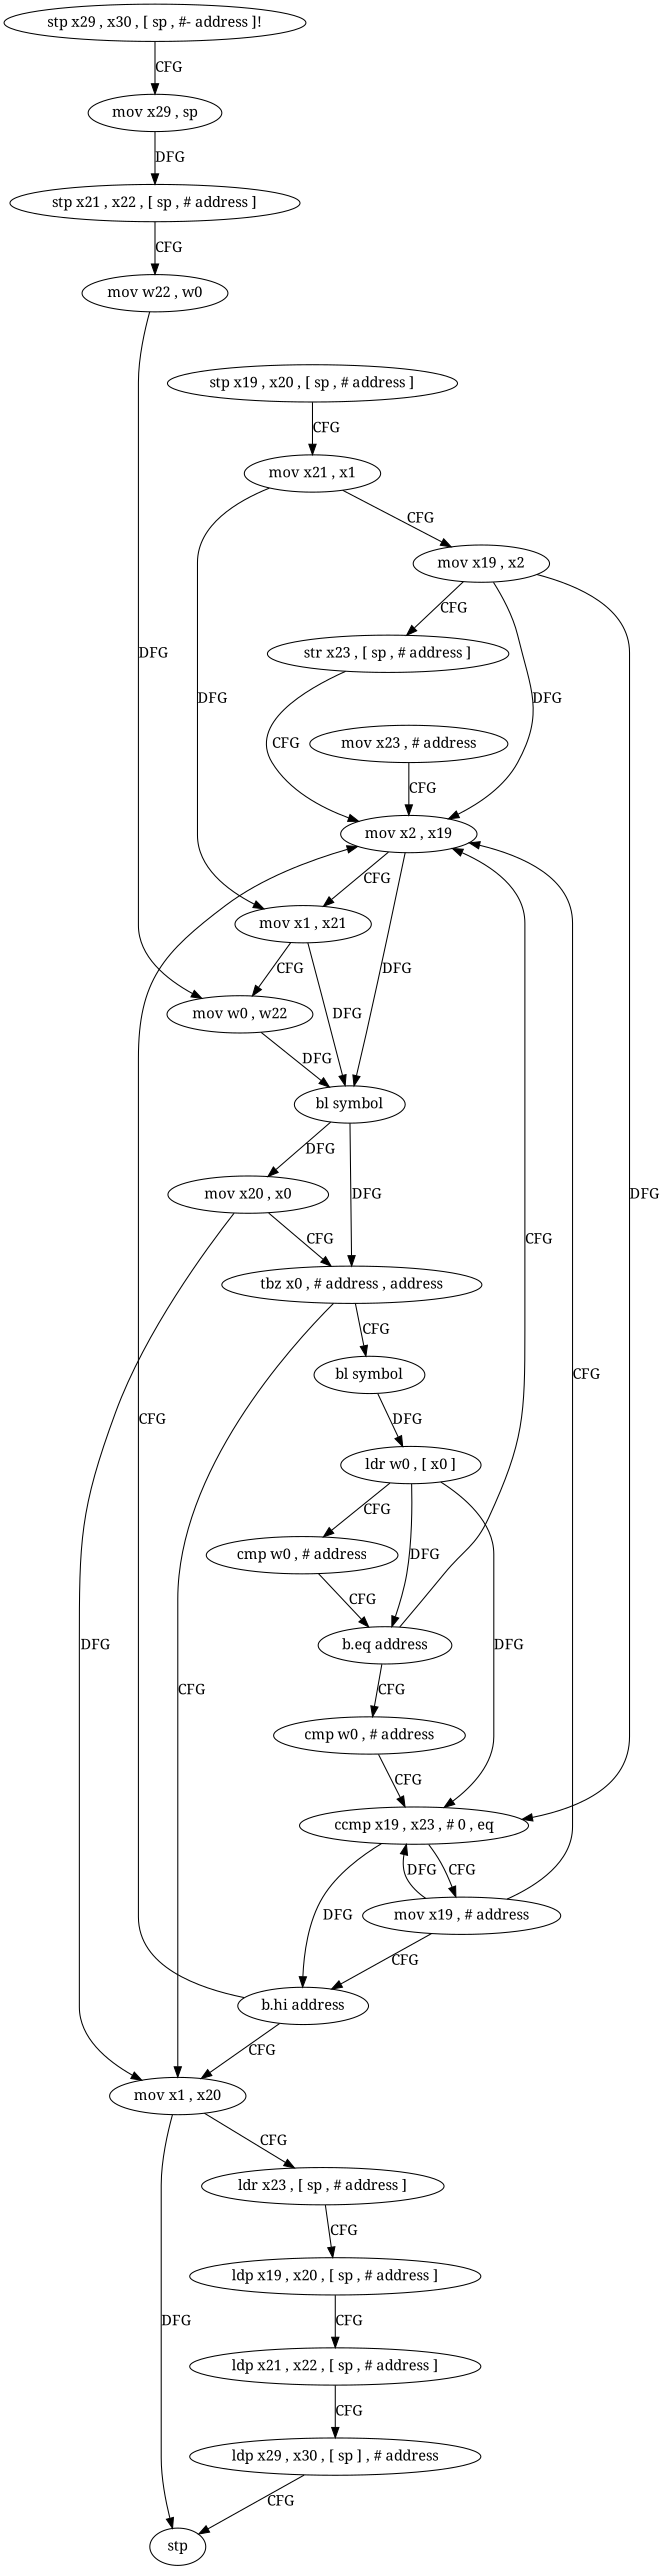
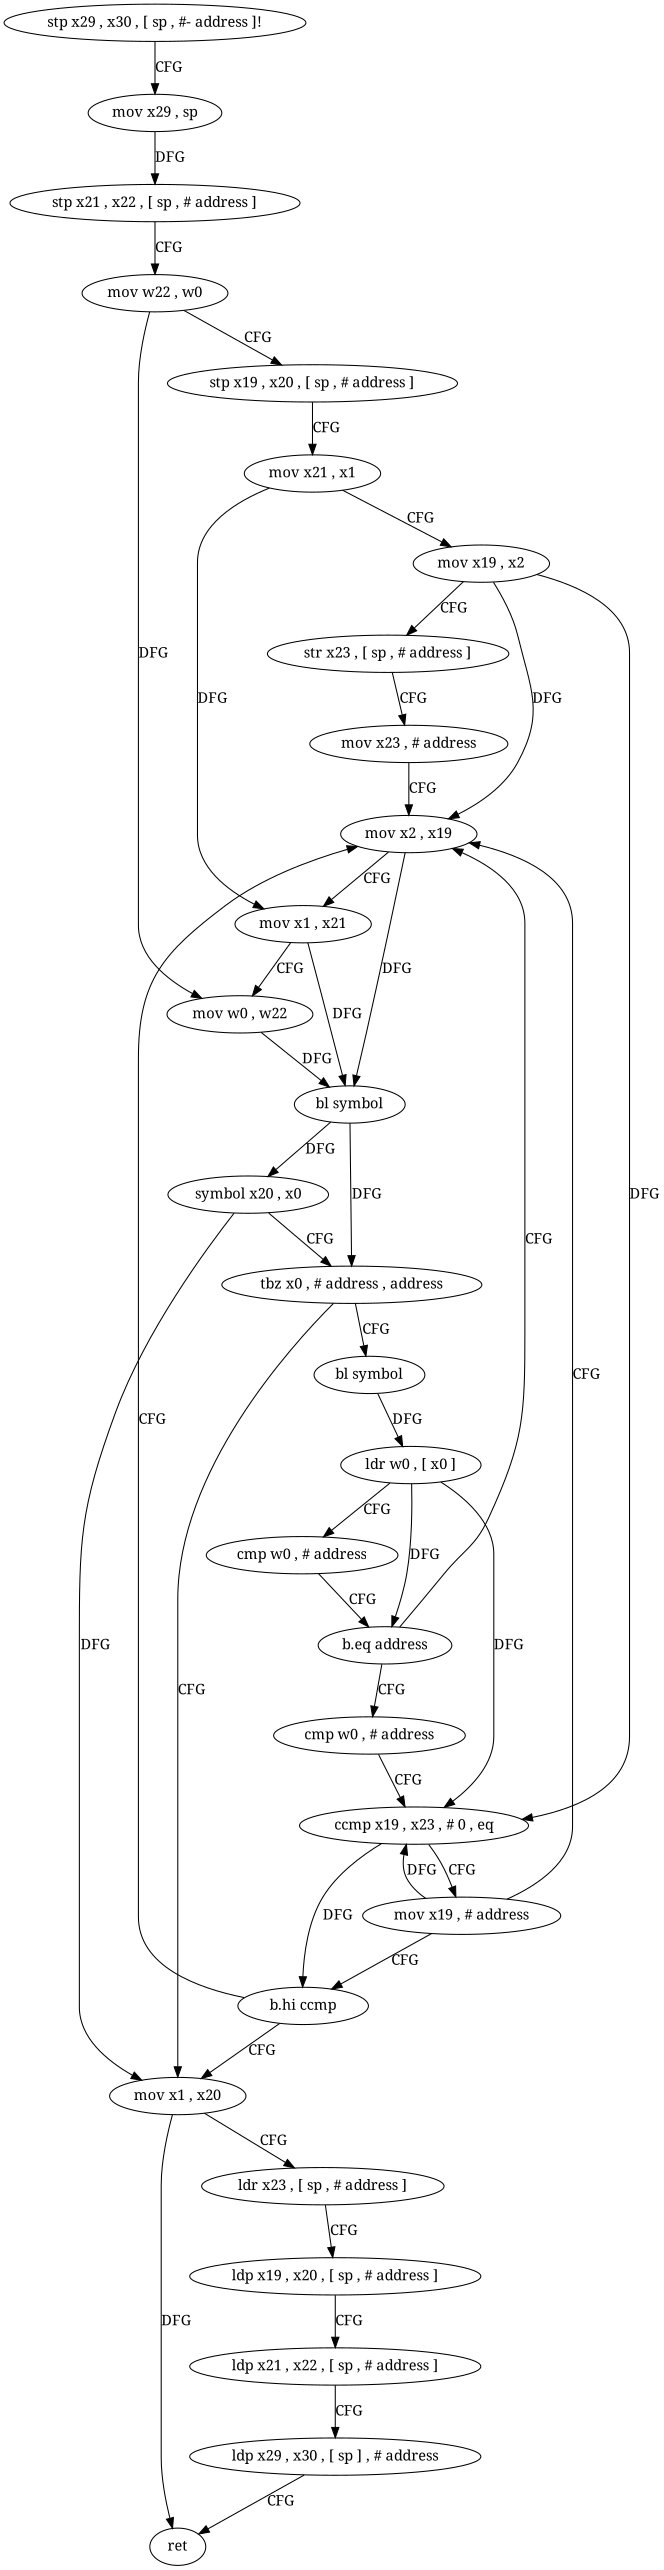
  digraph {
    fontname="Noto Serif"
    node [fontname="Noto Serif"]
    edge [fontname="Noto Serif"]
    n1 [label="stp x29 , x30 , [ sp , #- address ]!"]
    n2 [label="mov x29 , sp"]
    n3 [label="stp x21 , x22 , [ sp , # address ]"]
    n4 [label="mov w22 , w0"]
    n5 [label="stp x19 , x20 , [ sp , # address ]"]
    n6 [label="mov w0 , w22"]
    n7 [label="mov x21 , x1"]
    n8 [label="bl symbol"]
    n9 [label="mov x19 , x2"]
    n10 [label="mov x1 , x21"]
    n11 [label="str x23 , [ sp , # address ]"]
    n12 [label="mov x2 , x19"]
    n13 [label="ccmp x19 , x23 , # 0 , eq"]
    n14 [label="mov x23 , # address"]
    n15 [label="mov x19 , # address"]
-   n16 [label="b.hi address"]
-   n17 [label="mov x20 , x0"]
+   n16 [label="b.hi ccmp"]
+   n17 [label="symbol x20 , x0"]
    n18 [label="tbz x0 , # address , address"]
    n19 [label="mov x1 , x20"]
    n20 [label="ldr x23 , [ sp , # address ]"]
-   n21 [label=stp]
+   n21 [label=ret]
    n22 [label="ldp x19 , x20 , [ sp , # address ]"]
    n23 [label="ldp x21 , x22 , [ sp , # address ]"]
    n24 [label="ldp x29 , x30 , [ sp ] , # address"]
    n25 [label="bl symbol"]
    n26 [label="ldr w0 , [ x0 ]"]
    n27 [label="cmp w0 , # address"]
    n28 [label="b.eq address"]
    n29 [label="cmp w0 , # address"]
    n1 -> n2 [label=CFG]
    n2 -> n3 [label=DFG]
    n3 -> n4 [label=CFG]
+   n4 -> n5 [label=CFG]
    n4 -> n6 [label=DFG]
    n5 -> n7 [label=CFG]
    n6 -> n8 [label=DFG]
    n7 -> n9 [label=CFG]
    n7 -> n10 [label=DFG]
    n8 -> n17 [label=DFG]
    n8 -> n18 [label=DFG]
    n9 -> n11 [label=CFG]
    n9 -> n12 [label=DFG]
    n9 -> n13 [label=DFG]
    n10 -> n6 [label=CFG]
    n10 -> n8 [label=DFG]
-   n11 -> n12 [label=CFG]
+   n11 -> n14 [label=CFG]
    n12 -> n8 [label=DFG]
    n12 -> n10 [label=CFG]
    n13 -> n15 [label=CFG]
    n13 -> n16 [label=DFG]
    n14 -> n12 [label=CFG]
    n15 -> n12 [label=CFG]
    n15 -> n13 [label=DFG]
    n15 -> n16 [label=CFG]
    n16 -> n12 [label=CFG]
    n16 -> n19 [label=CFG]
    n17 -> n18 [label=CFG]
    n17 -> n19 [label=DFG]
    n18 -> n19 [label=CFG]
    n18 -> n25 [label=CFG]
    n19 -> n20 [label=CFG]
    n19 -> n21 [label=DFG]
    n20 -> n22 [label=CFG]
    n22 -> n23 [label=CFG]
    n23 -> n24 [label=CFG]
    n24 -> n21 [label=CFG]
    n25 -> n26 [label=DFG]
    n26 -> n13 [label=DFG]
    n26 -> n27 [label=CFG]
    n26 -> n28 [label=DFG]
    n27 -> n28 [label=CFG]
    n28 -> n12 [label=CFG]
    n28 -> n29 [label=CFG]
    n29 -> n13 [label=CFG]
  }
